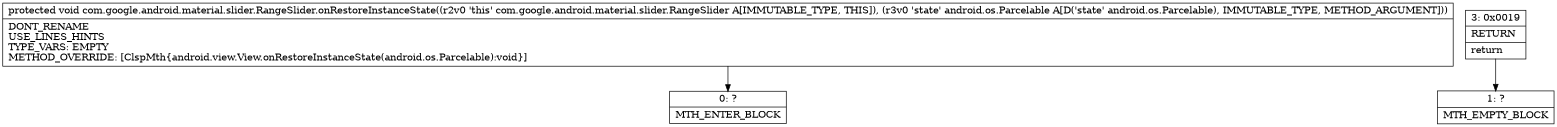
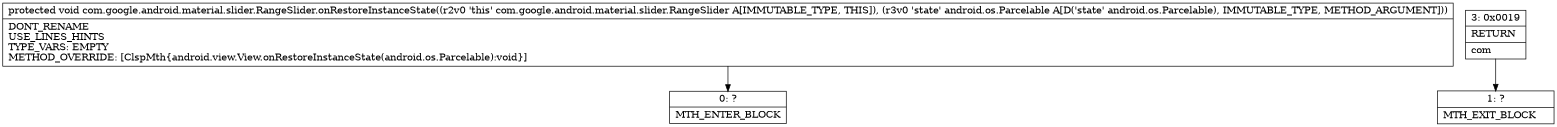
  digraph {
    node [shape=record]
    n1 [label="{0\:\ ?|MTH_ENTER_BLOCK\l}"]
-   n2 [label="{3\:\ 0x0019|RETURN\l|return\l}"]
-   n3 [label="{1\:\ ?|MTH_EMPTY_BLOCK\l}"]
+   n2 [label="{3\:\ 0x0019|RETURN\l|com\l}"]
+   n3 [label="{1\:\ ?|MTH_EXIT_BLOCK\l}"]
    n4 [label="{protected void com.google.android.material.slider.RangeSlider.onRestoreInstanceState((r2v0 'this' com.google.android.material.slider.RangeSlider A[IMMUTABLE_TYPE, THIS]), (r3v0 'state' android.os.Parcelable A[D('state' android.os.Parcelable), IMMUTABLE_TYPE, METHOD_ARGUMENT]))  | DONT_RENAME\lUSE_LINES_HINTS\lTYPE_VARS: EMPTY\lMETHOD_OVERRIDE: [ClspMth\{android.view.View.onRestoreInstanceState(android.os.Parcelable):void\}]\l}"]
    n2 -> n3
    n4 -> n1
  }
